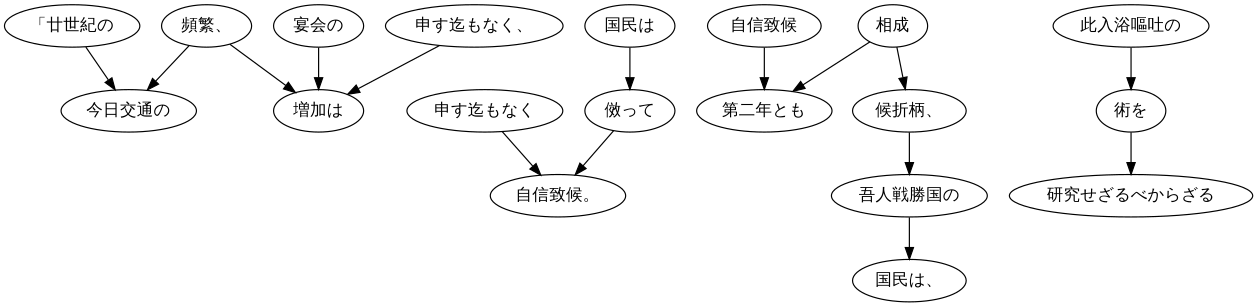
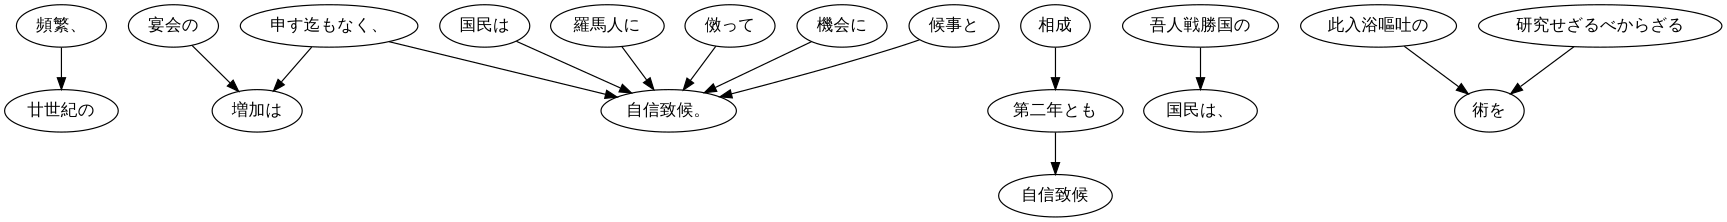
  digraph {
    fontname="PT Serif"
    node [fontname="PT Serif"]
    edge [fontname="PT Serif"]
-   n1 [label="「廿世紀の"]
-   n2 [label="今日交通の"]
+   n2 [label="廿世紀の"]
    n3 [label="頻繁、"]
    n4 [label="増加は"]
    n5 [label="宴会の"]
    n6 [label="申す迄もなく、"]
    n7 [label="自信致候。"]
    n8 [label="自信致候"]
    n9 [label="第二年とも"]
    n10 [label="相成"]
-   n11 [label="候折柄、"]
    n12 [label="吾人戦勝国の"]
    n13 [label="国民は、"]
    n14 [label="国民は"]
-   n15 [label="申す迄もなく"]
+   n15 [label="羅馬人に"]
    n16 [label="傚って"]
    n17 [label="此入浴嘔吐の"]
    n18 [label="術を"]
    n19 [label="研究せざるべからざる"]
-   n1 -> n2
+   n20 [label="機会に"]
+   n21 [label="候事と"]
    n3 -> n2
-   n3 -> n4
    n5 -> n4
    n6 -> n4
-   n8 -> n9
+   n6 -> n7
+   n9 -> n8
    n10 -> n9
-   n10 -> n11
-   n11 -> n12
    n12 -> n13
-   n14 -> n16
+   n14 -> n7
    n15 -> n7
    n16 -> n7
    n17 -> n18
-   n18 -> n19
+   n19 -> n18
+   n20 -> n7
+   n21 -> n7
  }
